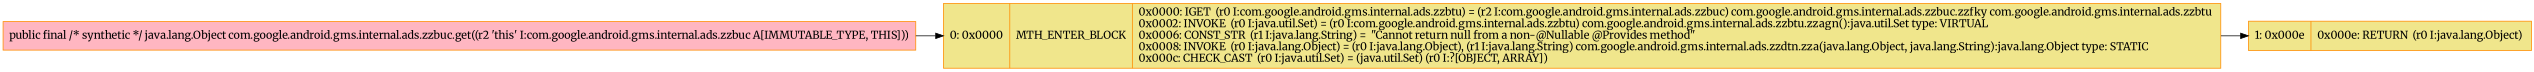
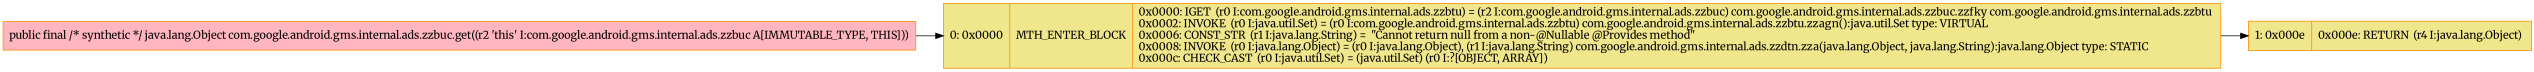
  digraph {
    rankdir=LR
    fontname=Merriweather
    node [shape=record style=filled fillcolor=khaki color=darkorange fontname=Merriweather]
    edge [fontname=Merriweather]
    n1 [label="{0\:\ 0x0000|MTH_ENTER_BLOCK\l|0x0000: IGET  (r0 I:com.google.android.gms.internal.ads.zzbtu) = (r2 I:com.google.android.gms.internal.ads.zzbuc) com.google.android.gms.internal.ads.zzbuc.zzfky com.google.android.gms.internal.ads.zzbtu \l0x0002: INVOKE  (r0 I:java.util.Set) = (r0 I:com.google.android.gms.internal.ads.zzbtu) com.google.android.gms.internal.ads.zzbtu.zzagn():java.util.Set type: VIRTUAL \l0x0006: CONST_STR  (r1 I:java.lang.String) =  \"Cannot return null from a non\-@Nullable @Provides method\" \l0x0008: INVOKE  (r0 I:java.lang.Object) = (r0 I:java.lang.Object), (r1 I:java.lang.String) com.google.android.gms.internal.ads.zzdtn.zza(java.lang.Object, java.lang.String):java.lang.Object type: STATIC \l0x000c: CHECK_CAST  (r0 I:java.util.Set) = (java.util.Set) (r0 I:?[OBJECT, ARRAY]) \l}"]
-   n2 [label="{1\:\ 0x000e|0x000e: RETURN  (r0 I:java.lang.Object) \l}"]
+   n2 [label="{1\:\ 0x000e|0x000e: RETURN  (r4 I:java.lang.Object) \l}"]
    n3 [label="{public final \/* synthetic *\/ java.lang.Object com.google.android.gms.internal.ads.zzbuc.get((r2 'this' I:com.google.android.gms.internal.ads.zzbuc A[IMMUTABLE_TYPE, THIS])) }" fillcolor=lightpink]
    n1 -> n2
    n3 -> n1
  }
